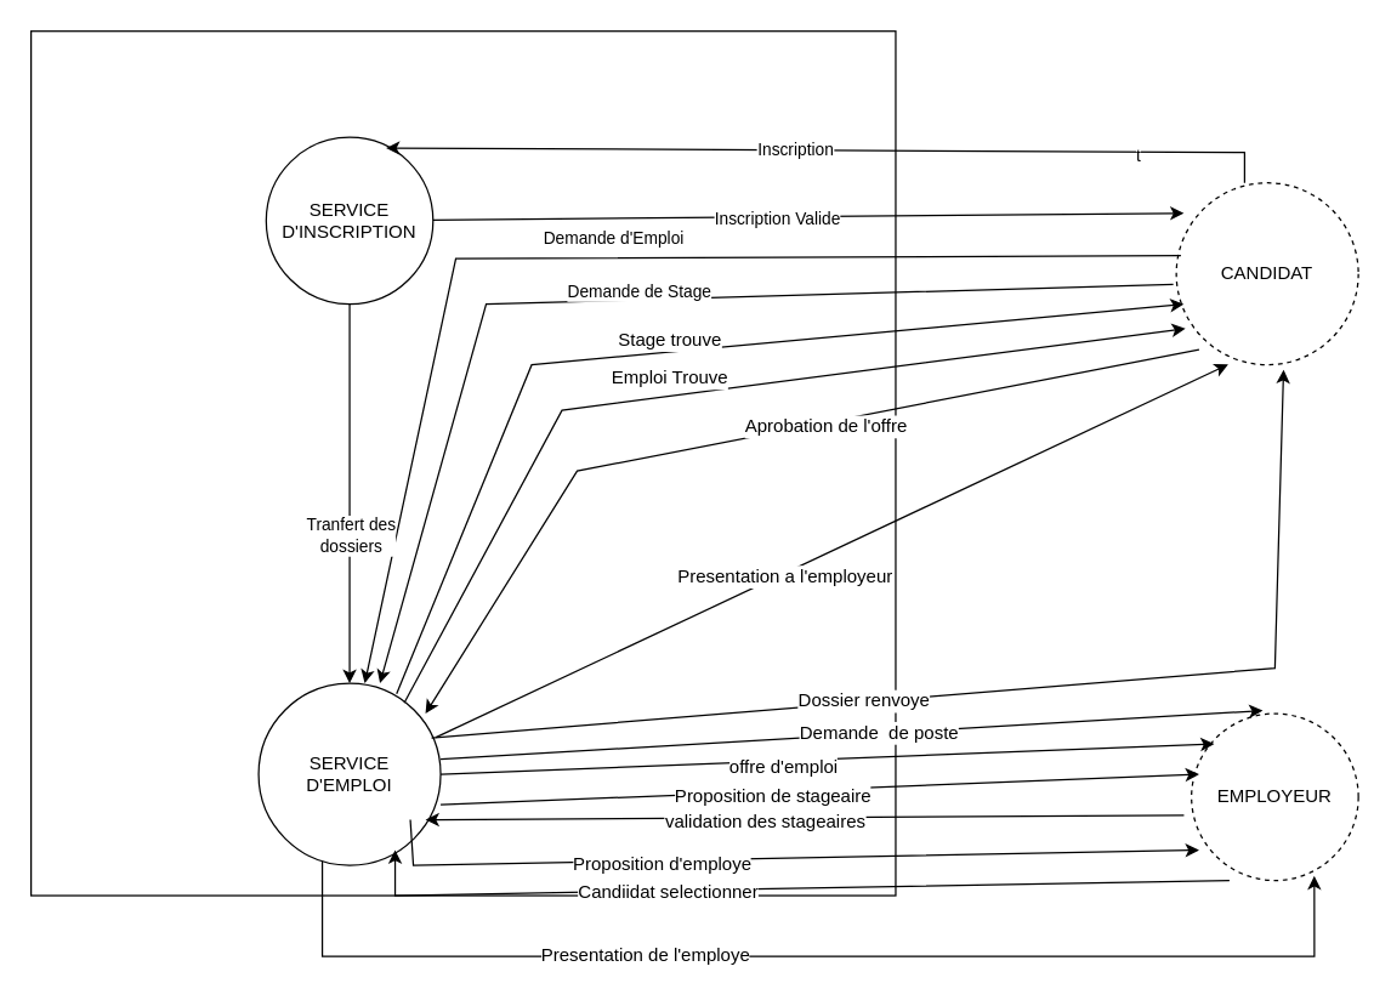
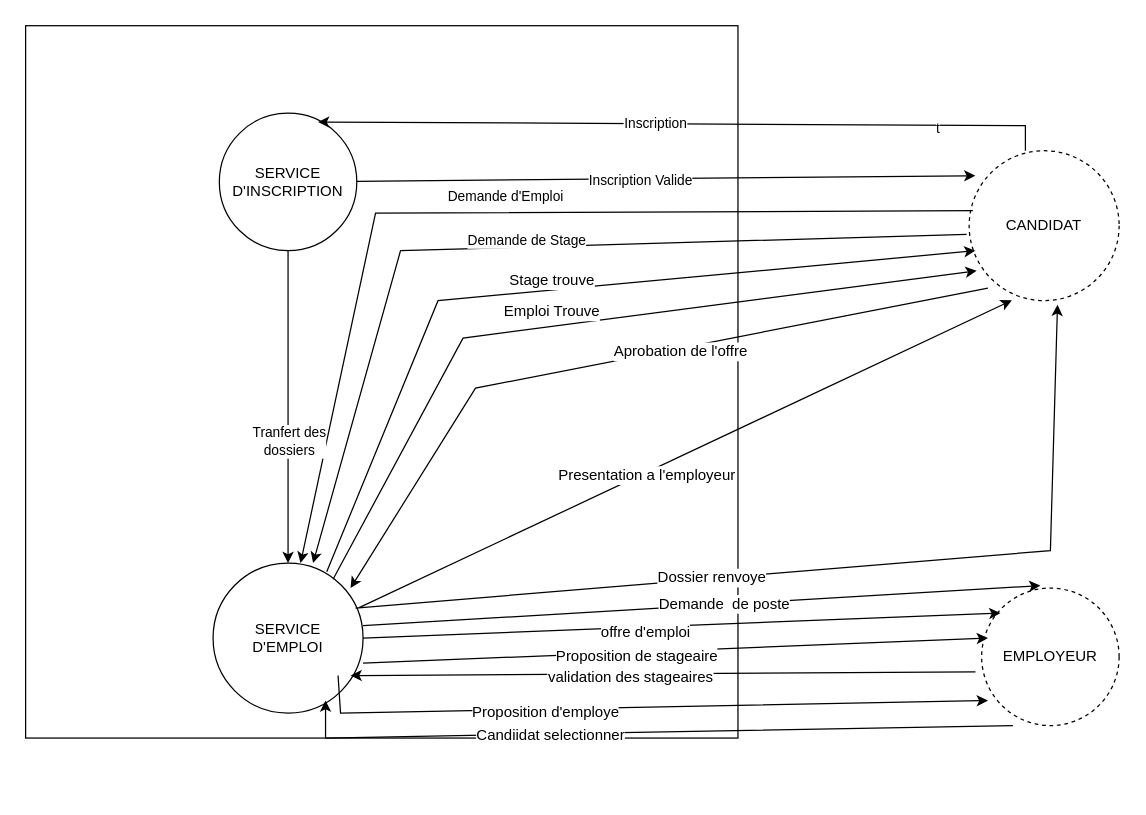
  <mxCell id="0" />
  <mxCell id="1" parent="0" />
  <mxCell id="2" value="" style="whiteSpace=wrap;html=1;aspect=fixed;" parent="1" vertex="1"><mxGeometry x="20" y="20" width="570" height="570" as="geometry" /></mxCell>
  <mxCell id="3" value="SERVICE&lt;br&gt;D'INSCRIPTION" style="ellipse;whiteSpace=wrap;html=1;aspect=fixed;" parent="1" vertex="1"><mxGeometry x="175" y="90" width="110" height="110" as="geometry" /></mxCell>
- <mxCell id="4" style="edgeStyle=orthogonalEdgeStyle;rounded=0;orthogonalLoop=1;jettySize=auto;html=1;entryX=0.736;entryY=0.973;entryDx=0;entryDy=0;entryPerimeter=0;fontSize=12;exitX=0.35;exitY=0.958;exitDx=0;exitDy=0;exitPerimeter=0;" parent="1" source="6" target="8" edge="1"><mxGeometry relative="1" as="geometry"><Array as="points"><mxPoint x="212" y="630" /><mxPoint x="866" y="630" /></Array></mxGeometry></mxCell>
- <mxCell id="5" value="Presentation de l'employe" style="edgeLabel;html=1;align=center;verticalAlign=middle;resizable=0;points=[];fontSize=12;" parent="4" vertex="1" connectable="0"><mxGeometry x="-0.28" y="1" relative="1" as="geometry"><mxPoint as="offset" /></mxGeometry></mxCell>
  <mxCell id="6" value="SERVICE&lt;br&gt;D'EMPLOI" style="ellipse;whiteSpace=wrap;html=1;aspect=fixed;" parent="1" vertex="1"><mxGeometry x="170" y="450" width="120" height="120" as="geometry" /></mxCell>
  <mxCell id="7" value="CANDIDAT" style="ellipse;whiteSpace=wrap;html=1;aspect=fixed;strokeColor=default;dashed=1;" parent="1" vertex="1"><mxGeometry x="775" y="120" width="120" height="120" as="geometry" /></mxCell>
  <mxCell id="8" value="EMPLOYEUR" style="ellipse;whiteSpace=wrap;html=1;aspect=fixed;dashed=1;strokeColor=default;" parent="1" vertex="1"><mxGeometry x="785" y="470" width="110" height="110" as="geometry" /></mxCell>
  <mxCell id="9" value="" style="endArrow=classic;html=1;rounded=0;entryX=0.718;entryY=0.064;entryDx=0;entryDy=0;entryPerimeter=0;" parent="1" target="3" edge="1"><mxGeometry width="50" height="50" relative="1" as="geometry"><mxPoint x="820" y="120" as="sourcePoint" /><mxPoint x="260" y="89" as="targetPoint" /><Array as="points"><mxPoint x="820" y="100" /></Array></mxGeometry></mxCell>
  <mxCell id="10" value="t" style="edgeLabel;html=1;align=center;verticalAlign=middle;resizable=0;points=[];" parent="9" vertex="1" connectable="0"><mxGeometry x="-0.691" y="2" relative="1" as="geometry"><mxPoint x="1" as="offset" /></mxGeometry></mxCell>
  <mxCell id="11" value="Inscription" style="edgeLabel;html=1;align=center;verticalAlign=middle;resizable=0;points=[];" parent="9" vertex="1" connectable="0"><mxGeometry x="0.082" y="-1" relative="1" as="geometry"><mxPoint as="offset" /></mxGeometry></mxCell>
  <mxCell id="12" value="" style="endArrow=classic;html=1;rounded=0;" parent="1" source="3" edge="1"><mxGeometry width="50" height="50" relative="1" as="geometry"><mxPoint x="580" y="170" as="sourcePoint" /><mxPoint x="780" y="140" as="targetPoint" /></mxGeometry></mxCell>
  <mxCell id="13" value="Inscription Valide" style="edgeLabel;html=1;align=center;verticalAlign=middle;resizable=0;points=[];" parent="12" vertex="1" connectable="0"><mxGeometry x="-0.082" y="-1" relative="1" as="geometry"><mxPoint as="offset" /></mxGeometry></mxCell>
  <mxCell id="14" value="" style="endArrow=classic;html=1;rounded=0;exitX=0.025;exitY=0.4;exitDx=0;exitDy=0;exitPerimeter=0;" parent="1" source="7" edge="1"><mxGeometry width="50" height="50" relative="1" as="geometry"><mxPoint x="770" y="160" as="sourcePoint" /><mxPoint x="240" y="450" as="targetPoint" /><Array as="points"><mxPoint x="300" y="170" /></Array></mxGeometry></mxCell>
  <mxCell id="15" value="Demande d'Emploi" style="edgeLabel;html=1;align=center;verticalAlign=middle;resizable=0;points=[];" parent="14" vertex="1" connectable="0"><mxGeometry x="0.064" y="-1" relative="1" as="geometry"><mxPoint x="33" y="-12" as="offset" /></mxGeometry></mxCell>
  <mxCell id="16" value="" style="endArrow=classic;html=1;rounded=0;exitX=-0.017;exitY=0.558;exitDx=0;exitDy=0;exitPerimeter=0;" parent="1" source="7" edge="1"><mxGeometry width="50" height="50" relative="1" as="geometry"><mxPoint x="790" y="190" as="sourcePoint" /><mxPoint x="250" y="450" as="targetPoint" /><Array as="points"><mxPoint x="320" y="200" /></Array></mxGeometry></mxCell>
  <mxCell id="17" value="Demande de Stage" style="edgeLabel;html=1;align=center;verticalAlign=middle;resizable=0;points=[];" parent="16" vertex="1" connectable="0"><mxGeometry x="0.094" y="1" relative="1" as="geometry"><mxPoint x="37" y="-8" as="offset" /></mxGeometry></mxCell>
  <mxCell id="18" value="" style="endArrow=classic;html=1;rounded=0;exitX=0.5;exitY=1;exitDx=0;exitDy=0;" parent="1" source="3" edge="1"><mxGeometry width="50" height="50" relative="1" as="geometry"><mxPoint x="260" y="200" as="sourcePoint" /><mxPoint x="230" y="450" as="targetPoint" /><Array as="points" /></mxGeometry></mxCell>
  <mxCell id="19" value="Tranfert des&lt;br&gt;dossiers" style="edgeLabel;html=1;align=center;verticalAlign=middle;resizable=0;points=[];" parent="18" vertex="1" connectable="0"><mxGeometry x="0.217" relative="1" as="geometry"><mxPoint as="offset" /></mxGeometry></mxCell>
  <mxCell id="20" value="" style="endArrow=classic;html=1;rounded=0;fontSize=15;" parent="1" edge="1"><mxGeometry width="50" height="50" relative="1" as="geometry"><mxPoint x="540" y="340" as="sourcePoint" /><mxPoint x="540" y="340" as="targetPoint" /></mxGeometry></mxCell>
  <mxCell id="21" value="" style="endArrow=classic;html=1;rounded=0;fontSize=15;exitX=1;exitY=0.5;exitDx=0;exitDy=0;" parent="1" source="6" edge="1"><mxGeometry width="50" height="50" relative="1" as="geometry"><mxPoint x="350" y="470" as="sourcePoint" /><mxPoint x="800" y="490" as="targetPoint" /></mxGeometry></mxCell>
  <mxCell id="22" value="&lt;font style=&quot;font-size: 12px;&quot;&gt;offre d'emploi&lt;/font&gt;" style="edgeLabel;html=1;align=center;verticalAlign=middle;resizable=0;points=[];fontSize=15;" parent="21" vertex="1" connectable="0"><mxGeometry x="-0.115" y="-2" relative="1" as="geometry"><mxPoint as="offset" /></mxGeometry></mxCell>
  <mxCell id="23" value="" style="endArrow=classic;html=1;rounded=0;fontSize=15;" parent="1" edge="1"><mxGeometry width="50" height="50" relative="1" as="geometry"><mxPoint x="780" y="537" as="sourcePoint" /><mxPoint x="280" y="540" as="targetPoint" /></mxGeometry></mxCell>
  <mxCell id="24" value="&lt;span style=&quot;font-size: 12px;&quot;&gt;validation des stageaires&lt;/span&gt;" style="edgeLabel;html=1;align=center;verticalAlign=middle;resizable=0;points=[];fontSize=15;" parent="23" vertex="1" connectable="0"><mxGeometry x="0.109" y="1" relative="1" as="geometry"><mxPoint as="offset" /></mxGeometry></mxCell>
  <mxCell id="25" value="" style="endArrow=classic;html=1;rounded=0;fontSize=15;" parent="1" edge="1"><mxGeometry width="50" height="50" relative="1" as="geometry"><mxPoint x="290" y="530" as="sourcePoint" /><mxPoint x="790" y="510" as="targetPoint" /></mxGeometry></mxCell>
  <mxCell id="26" value="&lt;font style=&quot;font-size: 12px;&quot;&gt;Proposition de stageaire&lt;/font&gt;" style="edgeLabel;html=1;align=center;verticalAlign=middle;resizable=0;points=[];fontSize=15;" parent="25" vertex="1" connectable="0"><mxGeometry x="-0.124" y="-1" relative="1" as="geometry"><mxPoint as="offset" /></mxGeometry></mxCell>
  <mxCell id="27" value="" style="endArrow=classic;html=1;rounded=0;fontSize=15;exitX=0.758;exitY=0.058;exitDx=0;exitDy=0;exitPerimeter=0;" parent="1" source="6" edge="1"><mxGeometry width="50" height="50" relative="1" as="geometry"><mxPoint x="500" y="430" as="sourcePoint" /><mxPoint x="780" y="200" as="targetPoint" /><Array as="points"><mxPoint x="350" y="240" /></Array></mxGeometry></mxCell>
  <mxCell id="28" value="&lt;span style=&quot;font-size: 12px;&quot;&gt;Stage trouve&lt;br&gt;&lt;/span&gt;" style="edgeLabel;html=1;align=center;verticalAlign=middle;resizable=0;points=[];fontSize=15;" parent="27" vertex="1" connectable="0"><mxGeometry x="-0.257" y="-1" relative="1" as="geometry"><mxPoint x="77" y="-18" as="offset" /></mxGeometry></mxCell>
  <mxCell id="29" value="" style="endArrow=classic;html=1;rounded=0;fontSize=12;entryX=0.427;entryY=-0.018;entryDx=0;entryDy=0;entryPerimeter=0;" parent="1" target="8" edge="1"><mxGeometry width="50" height="50" relative="1" as="geometry"><mxPoint x="290" as="sourcePoint" y="500" /><mxPoint x="800" y="380" as="targetPoint" /><Array as="points" /></mxGeometry></mxCell>
  <mxCell id="30" value="Demande&amp;nbsp; de poste" style="edgeLabel;html=1;align=center;verticalAlign=middle;resizable=0;points=[];fontSize=12;" parent="29" vertex="1" connectable="0"><mxGeometry x="0.066" relative="1" as="geometry"><mxPoint as="offset" /></mxGeometry></mxCell>
  <mxCell id="31" value="" style="endArrow=classic;html=1;rounded=0;fontSize=12;" parent="1" edge="1"><mxGeometry width="50" height="50" relative="1" as="geometry"><mxPoint x="790" y="230" as="sourcePoint" /><mxPoint x="280" y="470" as="targetPoint" /><Array as="points"><mxPoint x="380" y="310" /></Array></mxGeometry></mxCell>
  <mxCell id="32" value="Aprobation de l'offre" style="edgeLabel;html=1;align=center;verticalAlign=middle;resizable=0;points=[];fontSize=12;" parent="31" vertex="1" connectable="0"><mxGeometry x="0.138" y="2" relative="1" as="geometry"><mxPoint x="92" y="-18" as="offset" /></mxGeometry></mxCell>
  <mxCell id="33" value="" style="endArrow=classic;html=1;rounded=0;fontSize=12;" parent="1" edge="1"><mxGeometry width="50" height="50" relative="1" as="geometry"><mxPoint x="270" y="540" as="sourcePoint" /><mxPoint x="790" y="560" as="targetPoint" /><Array as="points"><mxPoint x="272" y="570" /></Array></mxGeometry></mxCell>
  <mxCell id="34" value="Proposition d'employe" style="edgeLabel;html=1;align=center;verticalAlign=middle;resizable=0;points=[];fontSize=12;" parent="33" vertex="1" connectable="0"><mxGeometry x="-0.292" y="-3" relative="1" as="geometry"><mxPoint as="offset" /></mxGeometry></mxCell>
  <mxCell id="35" value="" style="endArrow=classic;html=1;rounded=0;fontSize=12;" parent="1" edge="1"><mxGeometry width="50" height="50" relative="1" as="geometry"><mxPoint x="810" y="580" as="sourcePoint" /><mxPoint x="260" y="560" as="targetPoint" /><Array as="points"><mxPoint x="260" y="590" /></Array></mxGeometry></mxCell>
  <mxCell id="36" value="Candiidat selectionner" style="edgeLabel;html=1;align=center;verticalAlign=middle;resizable=0;points=[];fontSize=12;" parent="35" vertex="1" connectable="0"><mxGeometry x="0.278" y="1" relative="1" as="geometry"><mxPoint as="offset" /></mxGeometry></mxCell>
  <mxCell id="37" value="" style="endArrow=classic;html=1;rounded=0;fontSize=12;exitX=0.8;exitY=0.108;exitDx=0;exitDy=0;exitPerimeter=0;entryX=0.05;entryY=0.801;entryDx=0;entryDy=0;entryPerimeter=0;" parent="1" source="6" target="7" edge="1"><mxGeometry width="50" height="50" relative="1" as="geometry"><mxPoint x="280" y="480" as="sourcePoint" /><mxPoint x="780" y="210" as="targetPoint" /><Array as="points"><mxPoint x="370" y="270" /></Array></mxGeometry></mxCell>
  <mxCell id="38" value="Emploi Trouve" style="edgeLabel;html=1;align=center;verticalAlign=middle;resizable=0;points=[];fontSize=12;" parent="37" vertex="1" connectable="0"><mxGeometry x="-0.217" y="1" relative="1" as="geometry"><mxPoint x="42" y="-17" as="offset" /></mxGeometry></mxCell>
  <mxCell id="39" value="" style="endArrow=classic;html=1;rounded=0;fontSize=12;exitX=0.95;exitY=0.3;exitDx=0;exitDy=0;exitPerimeter=0;entryX=0.589;entryY=1.027;entryDx=0;entryDy=0;entryPerimeter=0;" parent="1" source="6" target="7" edge="1"><mxGeometry width="50" height="50" relative="1" as="geometry"><mxPoint x="390" y="410" as="sourcePoint" /><mxPoint x="440" y="360" as="targetPoint" /><Array as="points"><mxPoint x="840" y="440" /></Array></mxGeometry></mxCell>
  <mxCell id="40" value="Dossier renvoye" style="edgeLabel;html=1;align=center;verticalAlign=middle;resizable=0;points=[];fontSize=12;" parent="39" vertex="1" connectable="0"><mxGeometry x="-0.243" y="1" relative="1" as="geometry"><mxPoint as="offset" /></mxGeometry></mxCell>
  <mxCell id="41" value="" style="endArrow=classic;html=1;rounded=0;fontSize=12;exitX=0.974;exitY=0.297;exitDx=0;exitDy=0;exitPerimeter=0;entryX=0.285;entryY=0.998;entryDx=0;entryDy=0;entryPerimeter=0;" parent="1" source="6" target="7" edge="1"><mxGeometry width="50" height="50" relative="1" as="geometry"><mxPoint x="460" y="360" as="sourcePoint" /><mxPoint x="510" y="310" as="targetPoint" /></mxGeometry></mxCell>
  <mxCell id="42" value="Presentation a l'employeur" style="edgeLabel;html=1;align=center;verticalAlign=middle;resizable=0;points=[];fontSize=12;" parent="41" vertex="1" connectable="0"><mxGeometry x="-0.125" y="-2" relative="1" as="geometry"><mxPoint as="offset" /></mxGeometry></mxCell>
